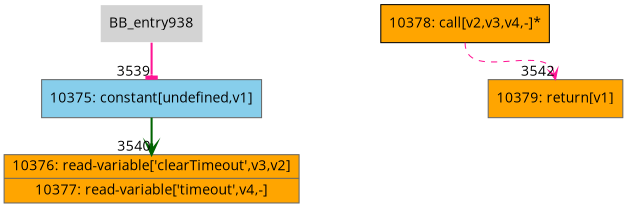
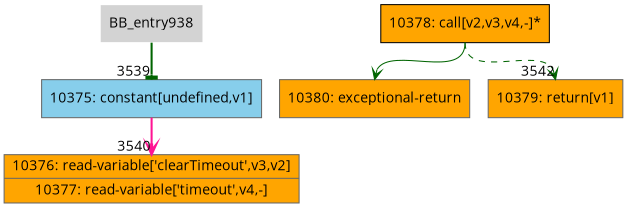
  digraph {
    fontname="Open Sans"
    rankdir=TD
    node [color=gray40 fillcolor=orange fontname="Open Sans" shape=record style=filled]
    edge [arrowhead=vee color=deeppink fontname="Open Sans" headport=n style=bold tailport=s]
    n1 [fillcolor=lightgrey label=BB_entry938 shape=none]
    n2 [fillcolor=skyblue label="{10375: constant[undefined,v1]}"]
    n3 [label="{10376: read-variable['clearTimeout',v3,v2]|10377: read-variable['timeout',v4,-]}"]
    n4 [color=black label="{10378: call[v2,v3,v4,-]*}"]
+   n5 [label="{10380: exceptional-return}"]
    n6 [label="{10379: return[v1]}"]
-   n1 -> n2 [arrowhead=tee headlabel="    3539"]
-   n2 -> n3 [color=darkgreen headlabel="      3540"]
-   n4 -> n6 [headlabel="      3542" style=dashed]
+   n1 -> n2 [arrowhead=tee color=darkgreen headlabel="    3539"]
+   n2 -> n3 [headlabel="      3540"]
+   n4 -> n5 [color=darkgreen style=solid]
+   n4 -> n6 [color=darkgreen headlabel="      3542" style=dashed]
  }
